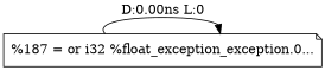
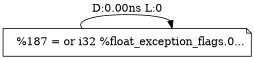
  digraph {
    rankdir=LR
-   n1 [label="%187 = or i32 %float_exception_exception.0..." style=filled fillcolor=white shape=note]
+   n1 [label="  %187 = or i32 %float_exception_flags.0..." style=filled fillcolor=white shape=note]
    n1 -> n1 [color=black label="D:0.00ns L:0"]
  }
